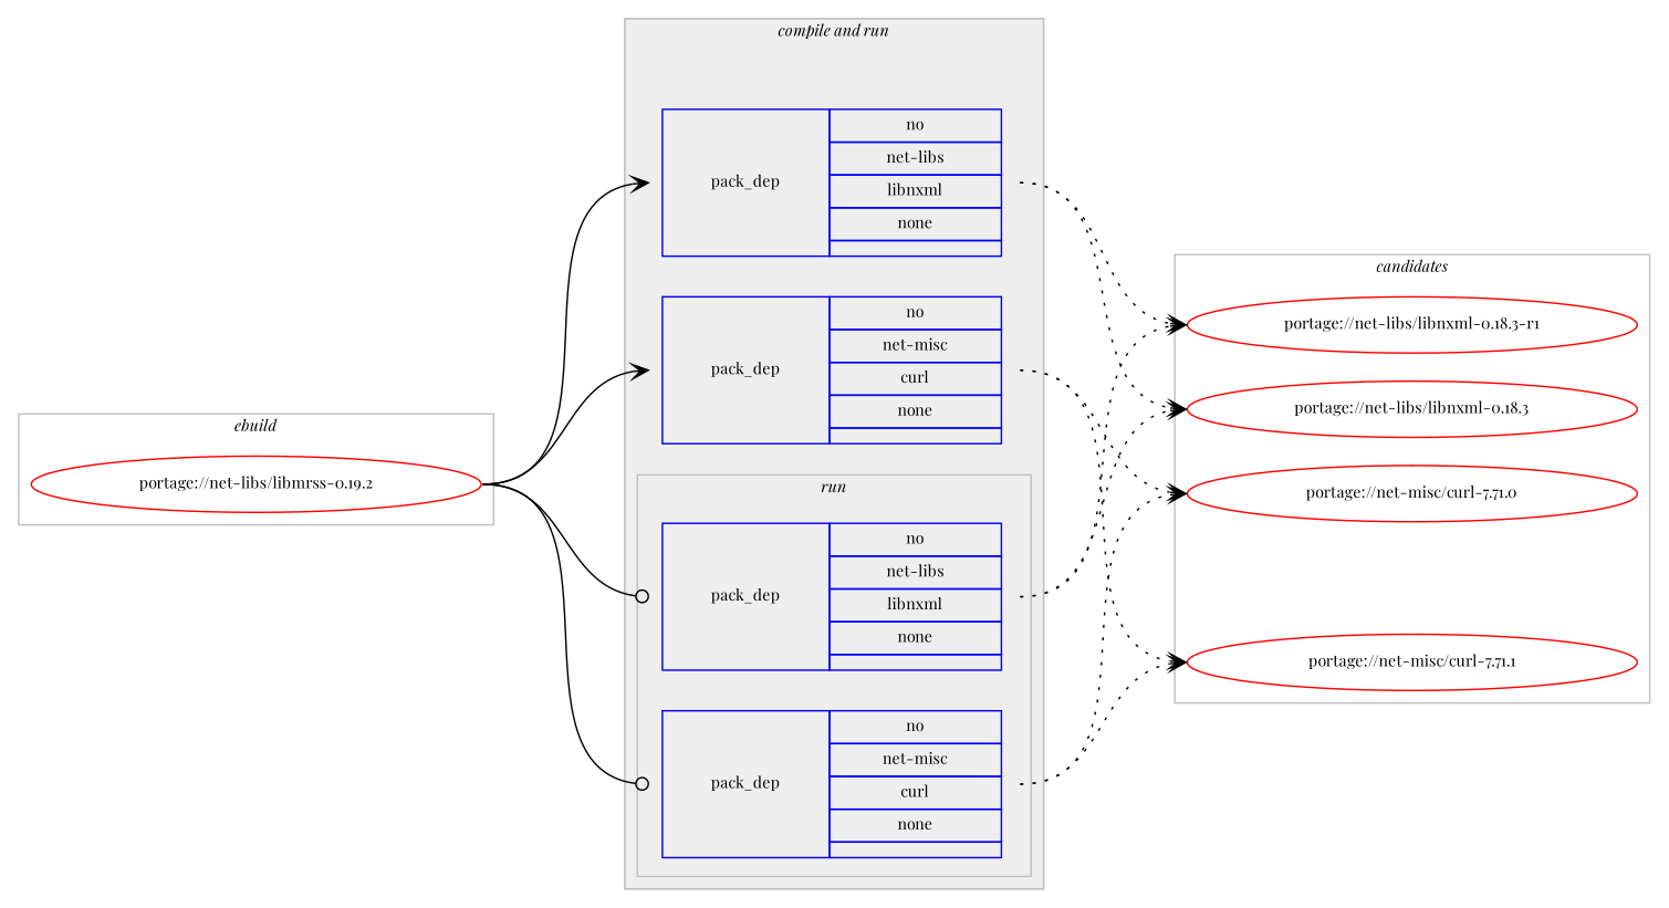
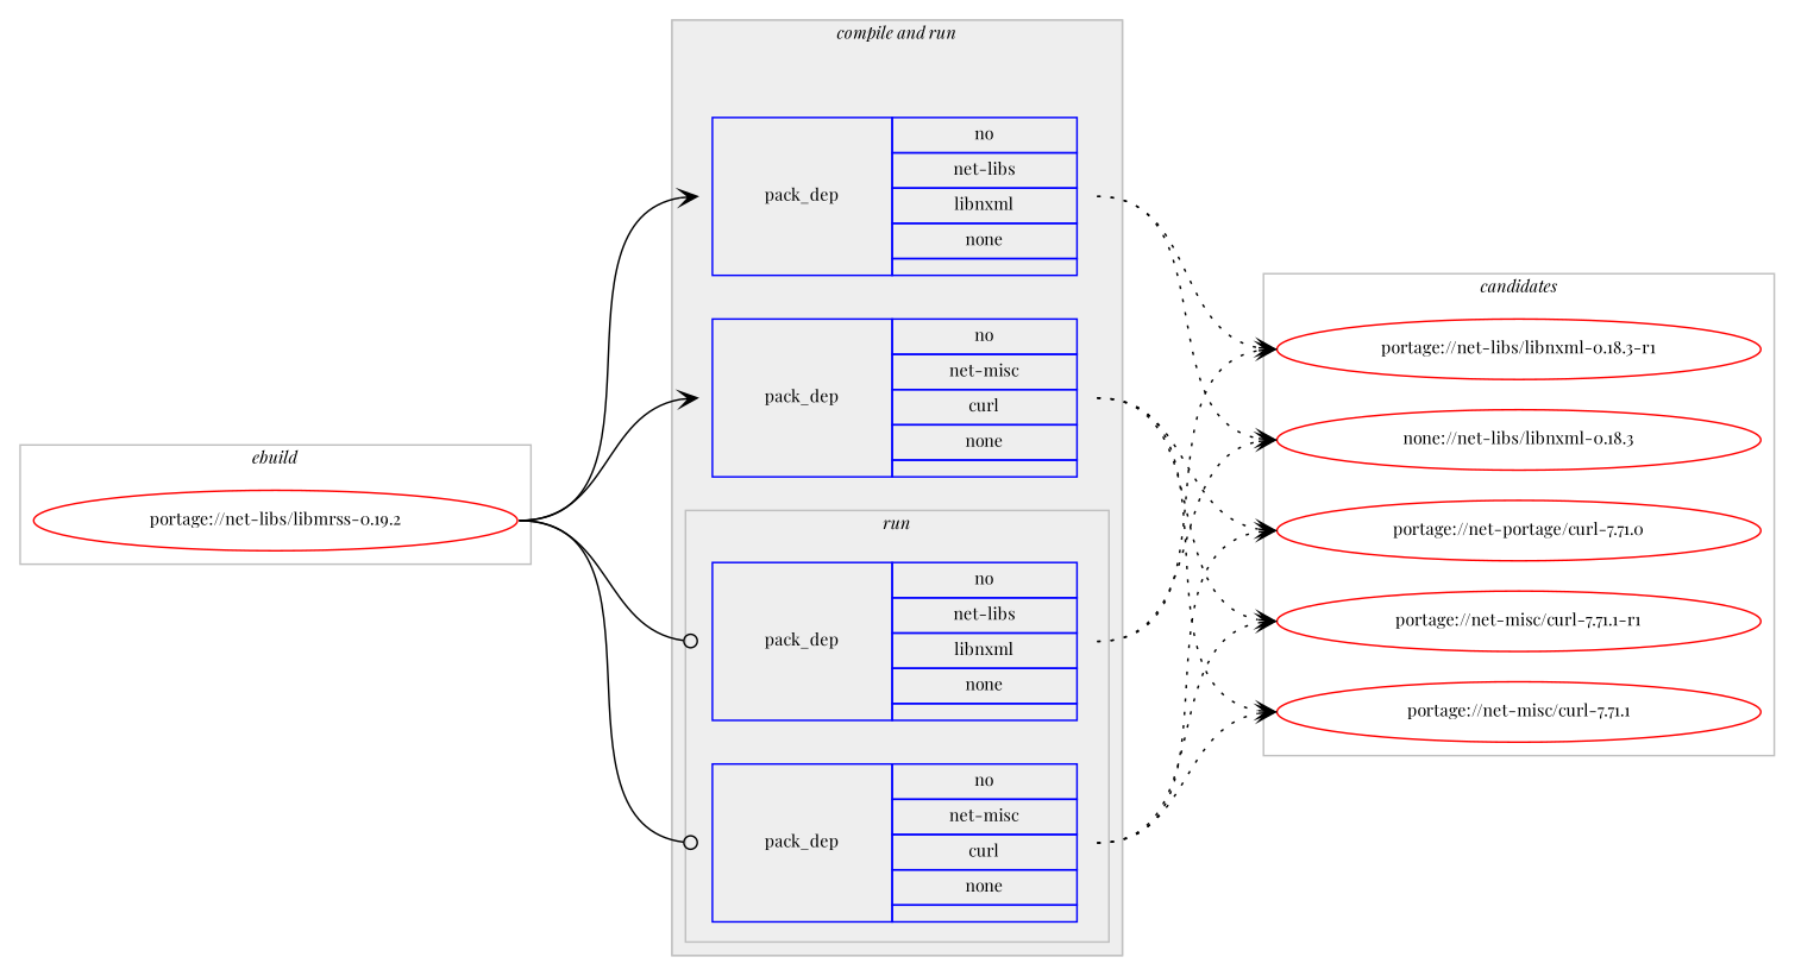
  digraph {
    compound=true
    concentrate=true
    fontname="Playfair Display"
    fontsize=10
    newrank=true
    rankdir=LR
    ranksep=1.5
    node [color=red fontname="Playfair Display" fontsize=10]
    edge [arrowhead=vee fontname="Playfair Display" headport=w style=dotted tailport=e weight=100]
    n1 [label="portage://net-libs/libmrss-0.19.2" width=4]
    n2 [color=blue label=<<TABLE BORDER="0" CELLBORDER="1" CELLSPACING="0" CELLPADDING="4" WIDTH="220"><TR><TD ROWSPAN="6" CELLPADDING="30">pack_dep</TD></TR><TR><TD WIDTH="110">no</TD></TR><TR><TD>net-libs</TD></TR><TR><TD>libnxml</TD></TR><TR><TD>none</TD></TR><TR><TD></TD></TR></TABLE>> shape=none]
    n3 [color=blue label=<<TABLE BORDER="0" CELLBORDER="1" CELLSPACING="0" CELLPADDING="4" WIDTH="220"><TR><TD ROWSPAN="6" CELLPADDING="30">pack_dep</TD></TR><TR><TD WIDTH="110">no</TD></TR><TR><TD>net-misc</TD></TR><TR><TD>curl</TD></TR><TR><TD>none</TD></TR><TR><TD></TD></TR></TABLE>> shape=none]
    n4 [color=blue label=<<TABLE BORDER="0" CELLBORDER="1" CELLSPACING="0" CELLPADDING="4" WIDTH="220"><TR><TD ROWSPAN="6" CELLPADDING="30">pack_dep</TD></TR><TR><TD WIDTH="110">no</TD></TR><TR><TD>net-libs</TD></TR><TR><TD>libnxml</TD></TR><TR><TD>none</TD></TR><TR><TD></TD></TR></TABLE>> shape=none]
    n5 [color=blue label=<<TABLE BORDER="0" CELLBORDER="1" CELLSPACING="0" CELLPADDING="4" WIDTH="220"><TR><TD ROWSPAN="6" CELLPADDING="30">pack_dep</TD></TR><TR><TD WIDTH="110">no</TD></TR><TR><TD>net-misc</TD></TR><TR><TD>curl</TD></TR><TR><TD>none</TD></TR><TR><TD></TD></TR></TABLE>> shape=none]
    n6 [label="portage://net-libs/libnxml-0.18.3-r1" width=4]
-   n7 [label="portage://net-libs/libnxml-0.18.3" width=4]
+   n7 [label="none://net-libs/libnxml-0.18.3" width=4]
+   n8 [label="portage://net-misc/curl-7.71.1-r1" width=4]
    n9 [label="portage://net-misc/curl-7.71.1" width=4]
-   n10 [label="portage://net-misc/curl-7.71.0" width=4]
+   n10 [label="portage://net-portage/curl-7.71.0" width=4]
    subgraph cluster_1 {
      color=gray
      label=<<i>ebuild</i>>
      rank=same
      n1
    }
    subgraph cluster_2 {
      color=gray
      label=<<i>dependencies</i>>
      subgraph cluster_3 {
        color=gray
        fillcolor="#eeeeee"
        label=<<i>compile</i>>
        style=filled
        subgraph sub_4 {
          color=gray
          fillcolor="#eeeeee"
          label=<<i>compile</i>>
          style=filled
          n2
        }
        subgraph sub_5 {
          color=gray
          fillcolor="#eeeeee"
          label=<<i>compile</i>>
          style=filled
          n3
        }
      }
      subgraph cluster_6 {
        color=gray
        fillcolor="#eeeeee"
        label=<<i>compile and run</i>>
        style=filled
      }
      subgraph cluster_7 {
        color=gray
        fillcolor="#eeeeee"
        label=<<i>run</i>>
        style=filled
        subgraph sub_8 {
          color=gray
          fillcolor="#eeeeee"
          label=<<i>run</i>>
          style=filled
          n4
        }
        subgraph sub_9 {
          color=gray
          fillcolor="#eeeeee"
          label=<<i>run</i>>
          style=filled
          n5
        }
      }
    }
    subgraph cluster_10 {
      color=gray
      label=<<i>candidates</i>>
      rank=same
      subgraph sub_11 {
        color=black
        label=<<i>candidates</i>>
        nodesep=1
        rank=same
        n6
        n7
      }
      subgraph sub_12 {
        color=black
        label=<<i>candidates</i>>
        nodesep=1
        rank=same
+       n8
        n9
        n10
      }
      subgraph sub_13 {
        color=black
        label=<<i>candidates</i>>
        nodesep=1
        rank=same
        n6
        n7
      }
      subgraph sub_14 {
        color=black
        label=<<i>candidates</i>>
        nodesep=1
        rank=same
+       n8
        n9
        n10
      }
    }
    n1 -> n2 [style=solid weight=20]
    n1 -> n3 [style=solid weight=20]
    n1 -> n4 [arrowhead=odot style=solid weight=20]
    n1 -> n5 [arrowhead=odot style=solid weight=20]
    n2 -> n6
    n2 -> n7
+   n3 -> n8
    n3 -> n9
    n3 -> n10
    n4 -> n6
    n4 -> n7
+   n5 -> n8
    n5 -> n9
    n5 -> n10
  }
